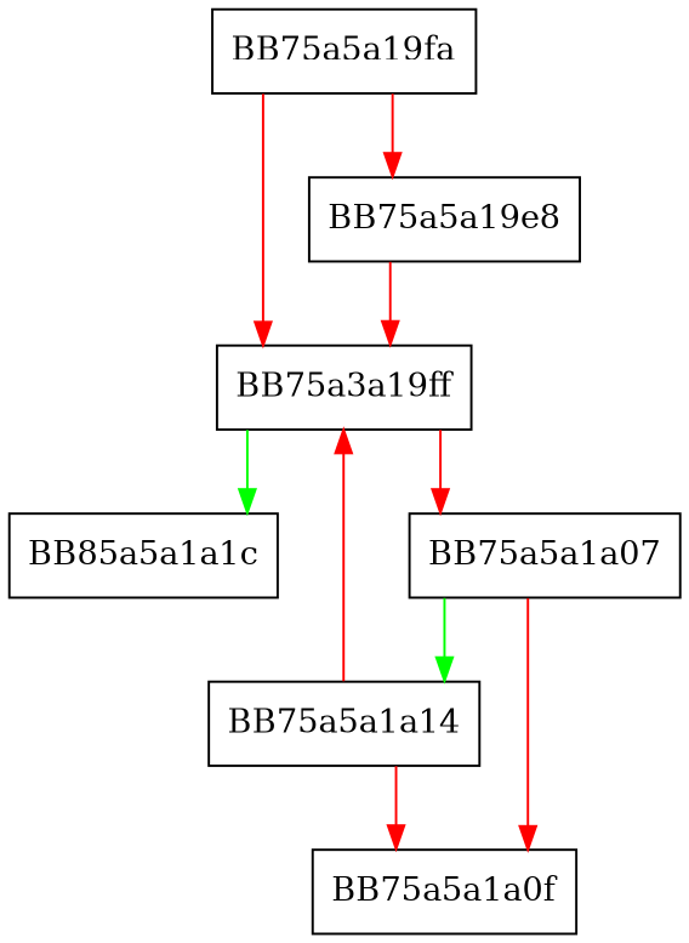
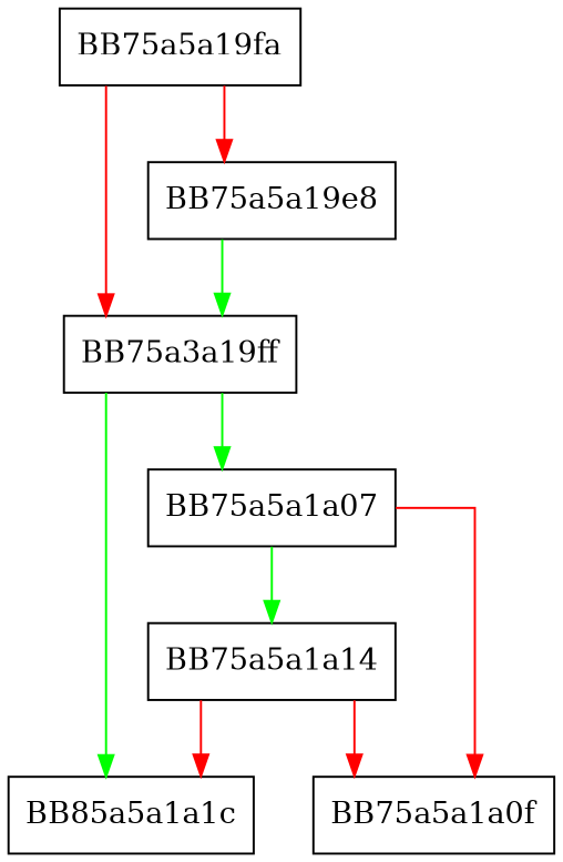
  digraph {
    fontname="DejaVu Serif"
    splines=ortho
    node [fontname="DejaVu Serif" shape=box]
    edge [color=red fontname="DejaVu Serif"]
    n1 [label=BB75a3a19ff]
    BB75a5a19e8
    n3 [label=BB85a5a1a1c]
    BB75a5a1a07
    BB75a5a19fa
    BB75a5a1a14
    BB75a5a1a0f
    n1 -> n3 [color=green]
-   n1 -> BB75a5a1a07
-   BB75a5a19e8 -> n1
+   n1 -> BB75a5a1a07 [color=green]
+   BB75a5a19e8 -> n1 [color=green]
    BB75a5a1a07 -> BB75a5a1a14 [color=green]
    BB75a5a1a07 -> BB75a5a1a0f
    BB75a5a19fa -> n1
    BB75a5a19fa -> BB75a5a19e8
-   BB75a5a1a14 -> n1
+   BB75a5a1a14 -> n3
    BB75a5a1a14 -> BB75a5a1a0f
  }
